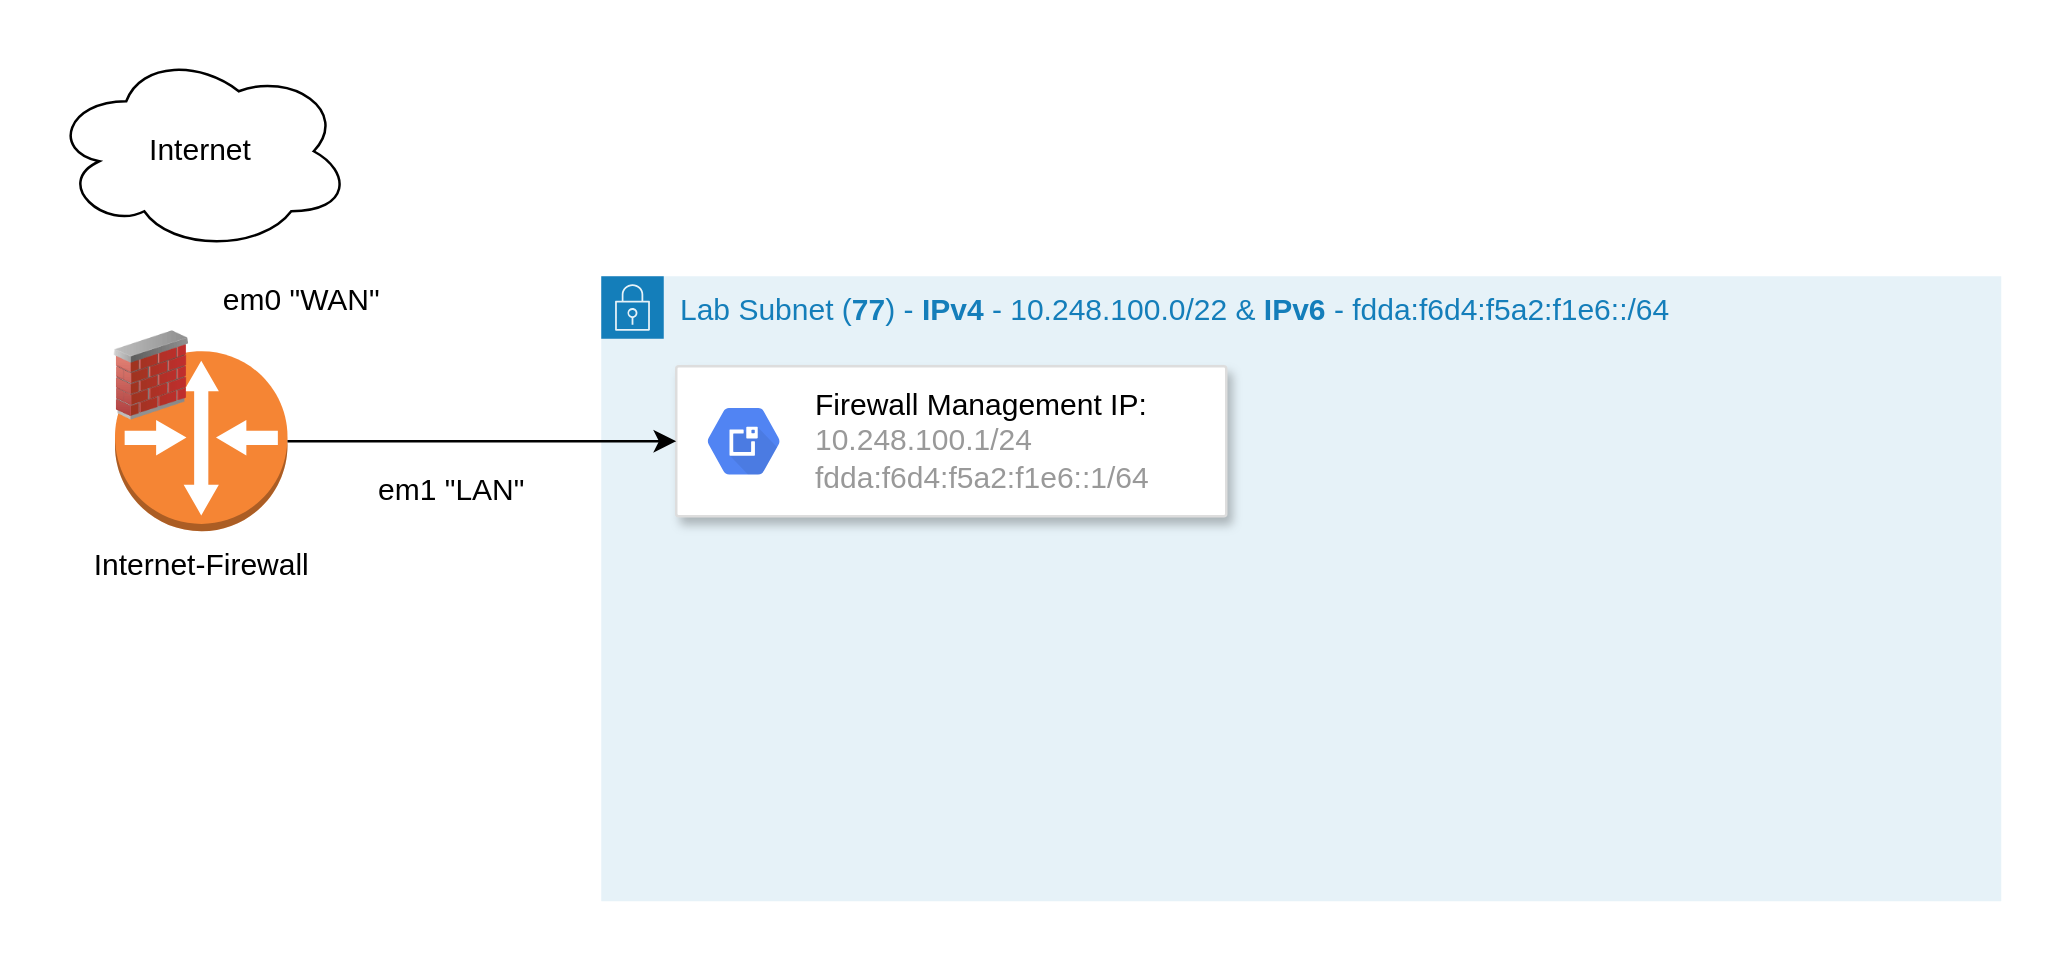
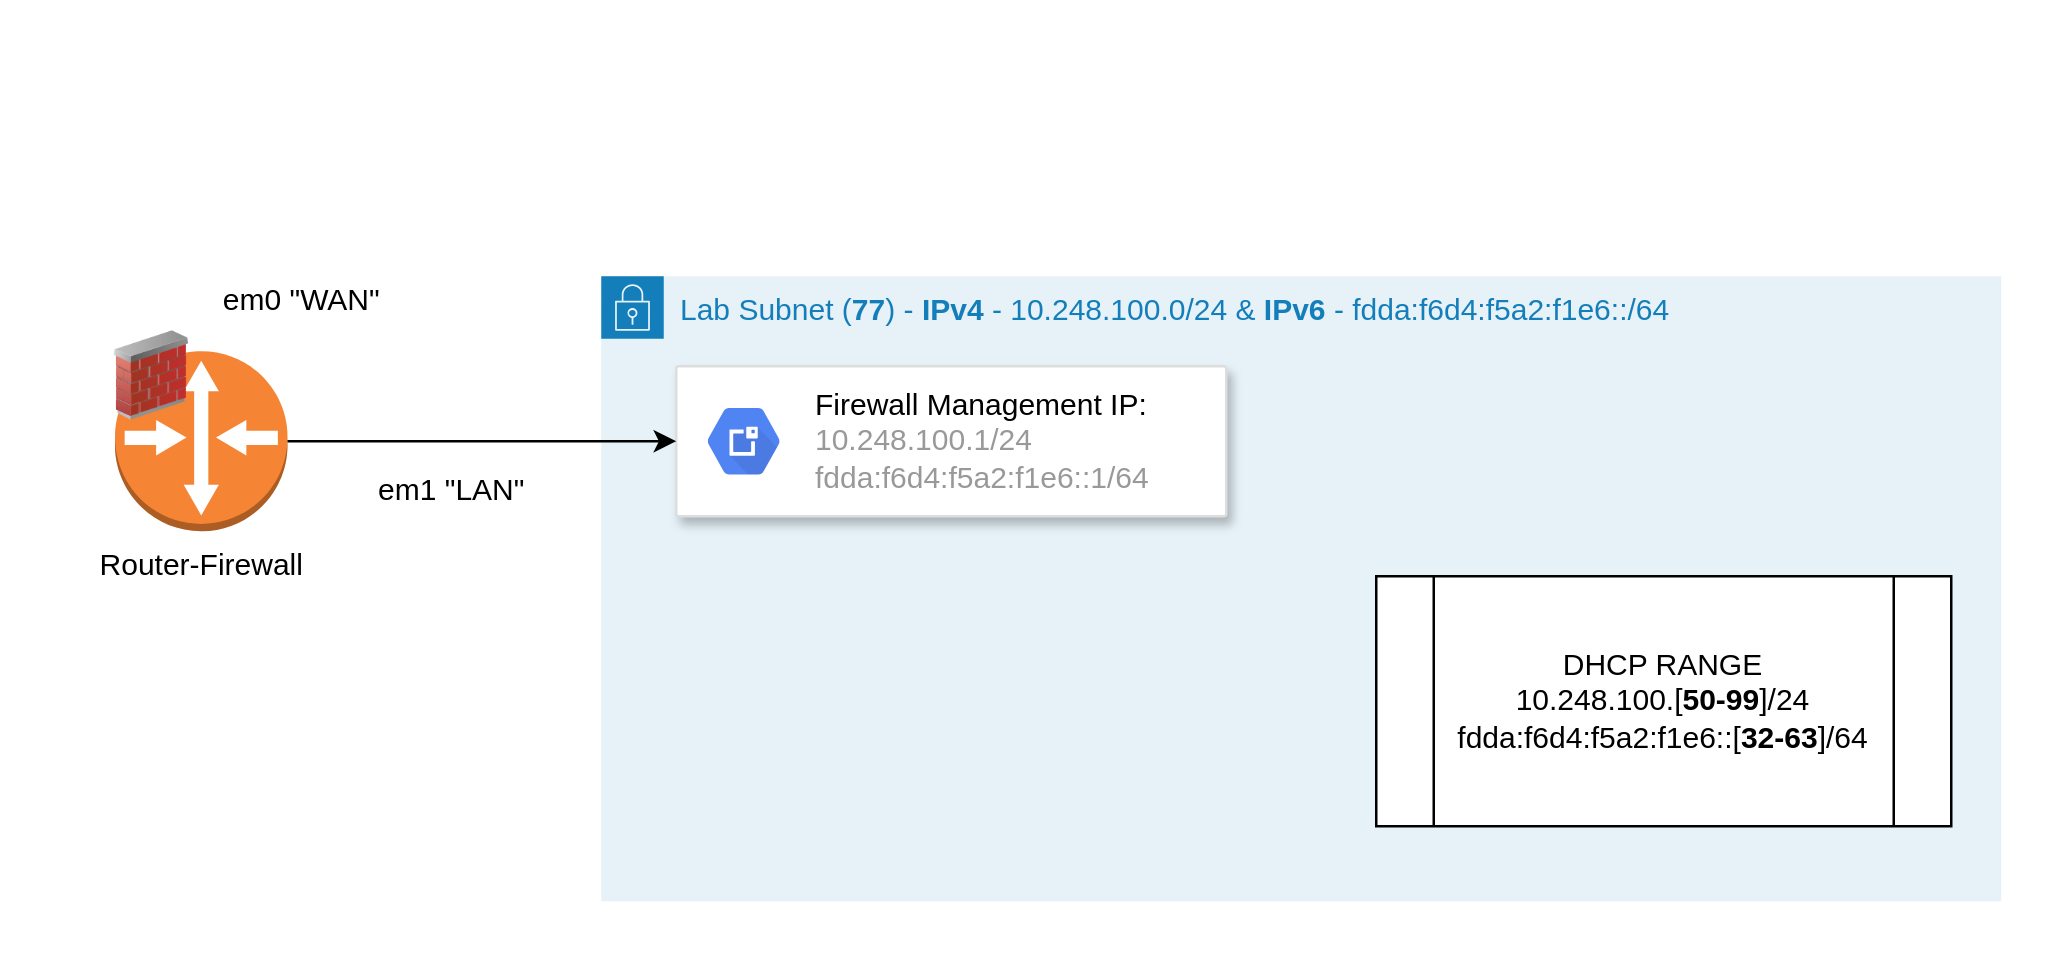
  <mxCell id="0" />
  <mxCell id="1" parent="0" />
- <mxCell id="2" value="Internet" style="ellipse;shape=cloud;whiteSpace=wrap;html=1;" parent="1" vertex="1"><mxGeometry x="20" y="20" width="120" height="80" as="geometry" /></mxCell>
- <mxCell id="3" value="Lab Subnet (&lt;b&gt;77&lt;/b&gt;) - &lt;b&gt;IPv4&lt;/b&gt; - 10.248.100.0/22 &amp;amp; &lt;b&gt;IPv6 &lt;/b&gt;- fdda:f6d4:f5a2:f1e6::/64&amp;nbsp;" style="points=[[0,0],[0.25,0],[0.5,0],[0.75,0],[1,0],[1,0.25],[1,0.5],[1,0.75],[1,1],[0.75,1],[0.5,1],[0.25,1],[0,1],[0,0.75],[0,0.5],[0,0.25]];outlineConnect=0;gradientColor=none;html=1;whiteSpace=wrap;fontSize=12;fontStyle=0;shape=mxgraph.aws4.group;grIcon=mxgraph.aws4.group_security_group;grStroke=0;strokeColor=#147EBA;fillColor=#E6F2F8;verticalAlign=top;align=left;spacingLeft=30;fontColor=#147EBA;dashed=0;" parent="1" vertex="1"><mxGeometry x="240" y="110" width="560" height="250" as="geometry" /></mxCell>
+ <mxCell id="3" value="Lab Subnet (&lt;b&gt;77&lt;/b&gt;) - &lt;b&gt;IPv4&lt;/b&gt; - 10.248.100.0/24 &amp;amp; &lt;b&gt;IPv6 &lt;/b&gt;- fdda:f6d4:f5a2:f1e6::/64&amp;nbsp;" style="points=[[0,0],[0.25,0],[0.5,0],[0.75,0],[1,0],[1,0.25],[1,0.5],[1,0.75],[1,1],[0.75,1],[0.5,1],[0.25,1],[0,1],[0,0.75],[0,0.5],[0,0.25]];outlineConnect=0;gradientColor=none;html=1;whiteSpace=wrap;fontSize=12;fontStyle=0;shape=mxgraph.aws4.group;grIcon=mxgraph.aws4.group_security_group;grStroke=0;strokeColor=#147EBA;fillColor=#E6F2F8;verticalAlign=top;align=left;spacingLeft=30;fontColor=#147EBA;dashed=0;" parent="1" vertex="1"><mxGeometry x="240" y="110" width="560" height="250" as="geometry" /></mxCell>
  <mxCell id="4" value="" style="group" parent="1" vertex="1" connectable="0"><mxGeometry x="45.5" y="130" width="69" height="82" as="geometry" /></mxCell>
- <mxCell id="5" value="Internet-Firewall" style="outlineConnect=0;dashed=0;verticalLabelPosition=bottom;verticalAlign=top;align=center;html=1;shape=mxgraph.aws3.router;fillColor=#F58534;gradientColor=none;" parent="4" vertex="1"><mxGeometry y="10" width="69" height="72" as="geometry" /></mxCell>
+ <mxCell id="5" value="Router-Firewall" style="outlineConnect=0;dashed=0;verticalLabelPosition=bottom;verticalAlign=top;align=center;html=1;shape=mxgraph.aws3.router;fillColor=#F58534;gradientColor=none;" parent="4" vertex="1"><mxGeometry y="10" width="69" height="72" as="geometry" /></mxCell>
  <mxCell id="6" value="" style="image;html=1;labelBackgroundColor=#ffffff;image=img/lib/clip_art/networking/Firewall_02_128x128.png" parent="4" vertex="1"><mxGeometry width="30" height="40" as="geometry" /></mxCell>
  <mxCell id="7" value="" style="strokeColor=#dddddd;shadow=1;strokeWidth=1;rounded=1;absoluteArcSize=1;arcSize=2;" parent="1" vertex="1"><mxGeometry x="270" y="146" width="220" height="60" as="geometry" /></mxCell>
  <mxCell id="8" value="&lt;font color=&quot;#000000&quot;&gt;Firewall Management IP:&lt;/font&gt;&lt;br&gt;10.248.100.1/24&lt;br&gt;fdda:f6d4:f5a2:f1e6::1/64" style="dashed=0;connectable=0;html=1;fillColor=#5184F3;strokeColor=none;shape=mxgraph.gcp2.hexIcon;prIcon=cloud_external_ip_addresses;part=1;labelPosition=right;verticalLabelPosition=middle;align=left;verticalAlign=middle;spacingLeft=5;fontColor=#999999;fontSize=12;" parent="7" vertex="1"><mxGeometry y="0.5" width="44" height="39" relative="1" as="geometry"><mxPoint x="5" y="-19.5" as="offset" /></mxGeometry></mxCell>
  <mxCell id="9" value="" style="edgeStyle=orthogonalEdgeStyle;rounded=0;orthogonalLoop=1;jettySize=auto;html=1;" parent="1" source="5" target="7" edge="1"><mxGeometry relative="1" as="geometry" /></mxCell>
  <mxCell id="10" value="em0 &quot;WAN&quot;" style="text;html=1;align=center;verticalAlign=middle;resizable=0;points=[];;autosize=1;" parent="1" vertex="1"><mxGeometry x="80" y="110" width="80" height="20" as="geometry" /></mxCell>
  <mxCell id="11" value="em1 &quot;LAN&quot;" style="text;html=1;align=center;verticalAlign=middle;resizable=0;points=[];;autosize=1;" parent="1" vertex="1"><mxGeometry x="145" y="186" width="70" height="20" as="geometry" /></mxCell>
+ <mxCell id="12" value="DHCP RANGE&lt;br&gt;10.248.100.[&lt;b&gt;50-99&lt;/b&gt;]/24&lt;br&gt;fdda:f6d4:f5a2:f1e6::[&lt;b&gt;32-63&lt;/b&gt;]/64" style="shape=process;whiteSpace=wrap;html=1;backgroundOutline=1;" parent="1" vertex="1"><mxGeometry x="550" y="230" width="230" height="100" as="geometry" /></mxCell>
